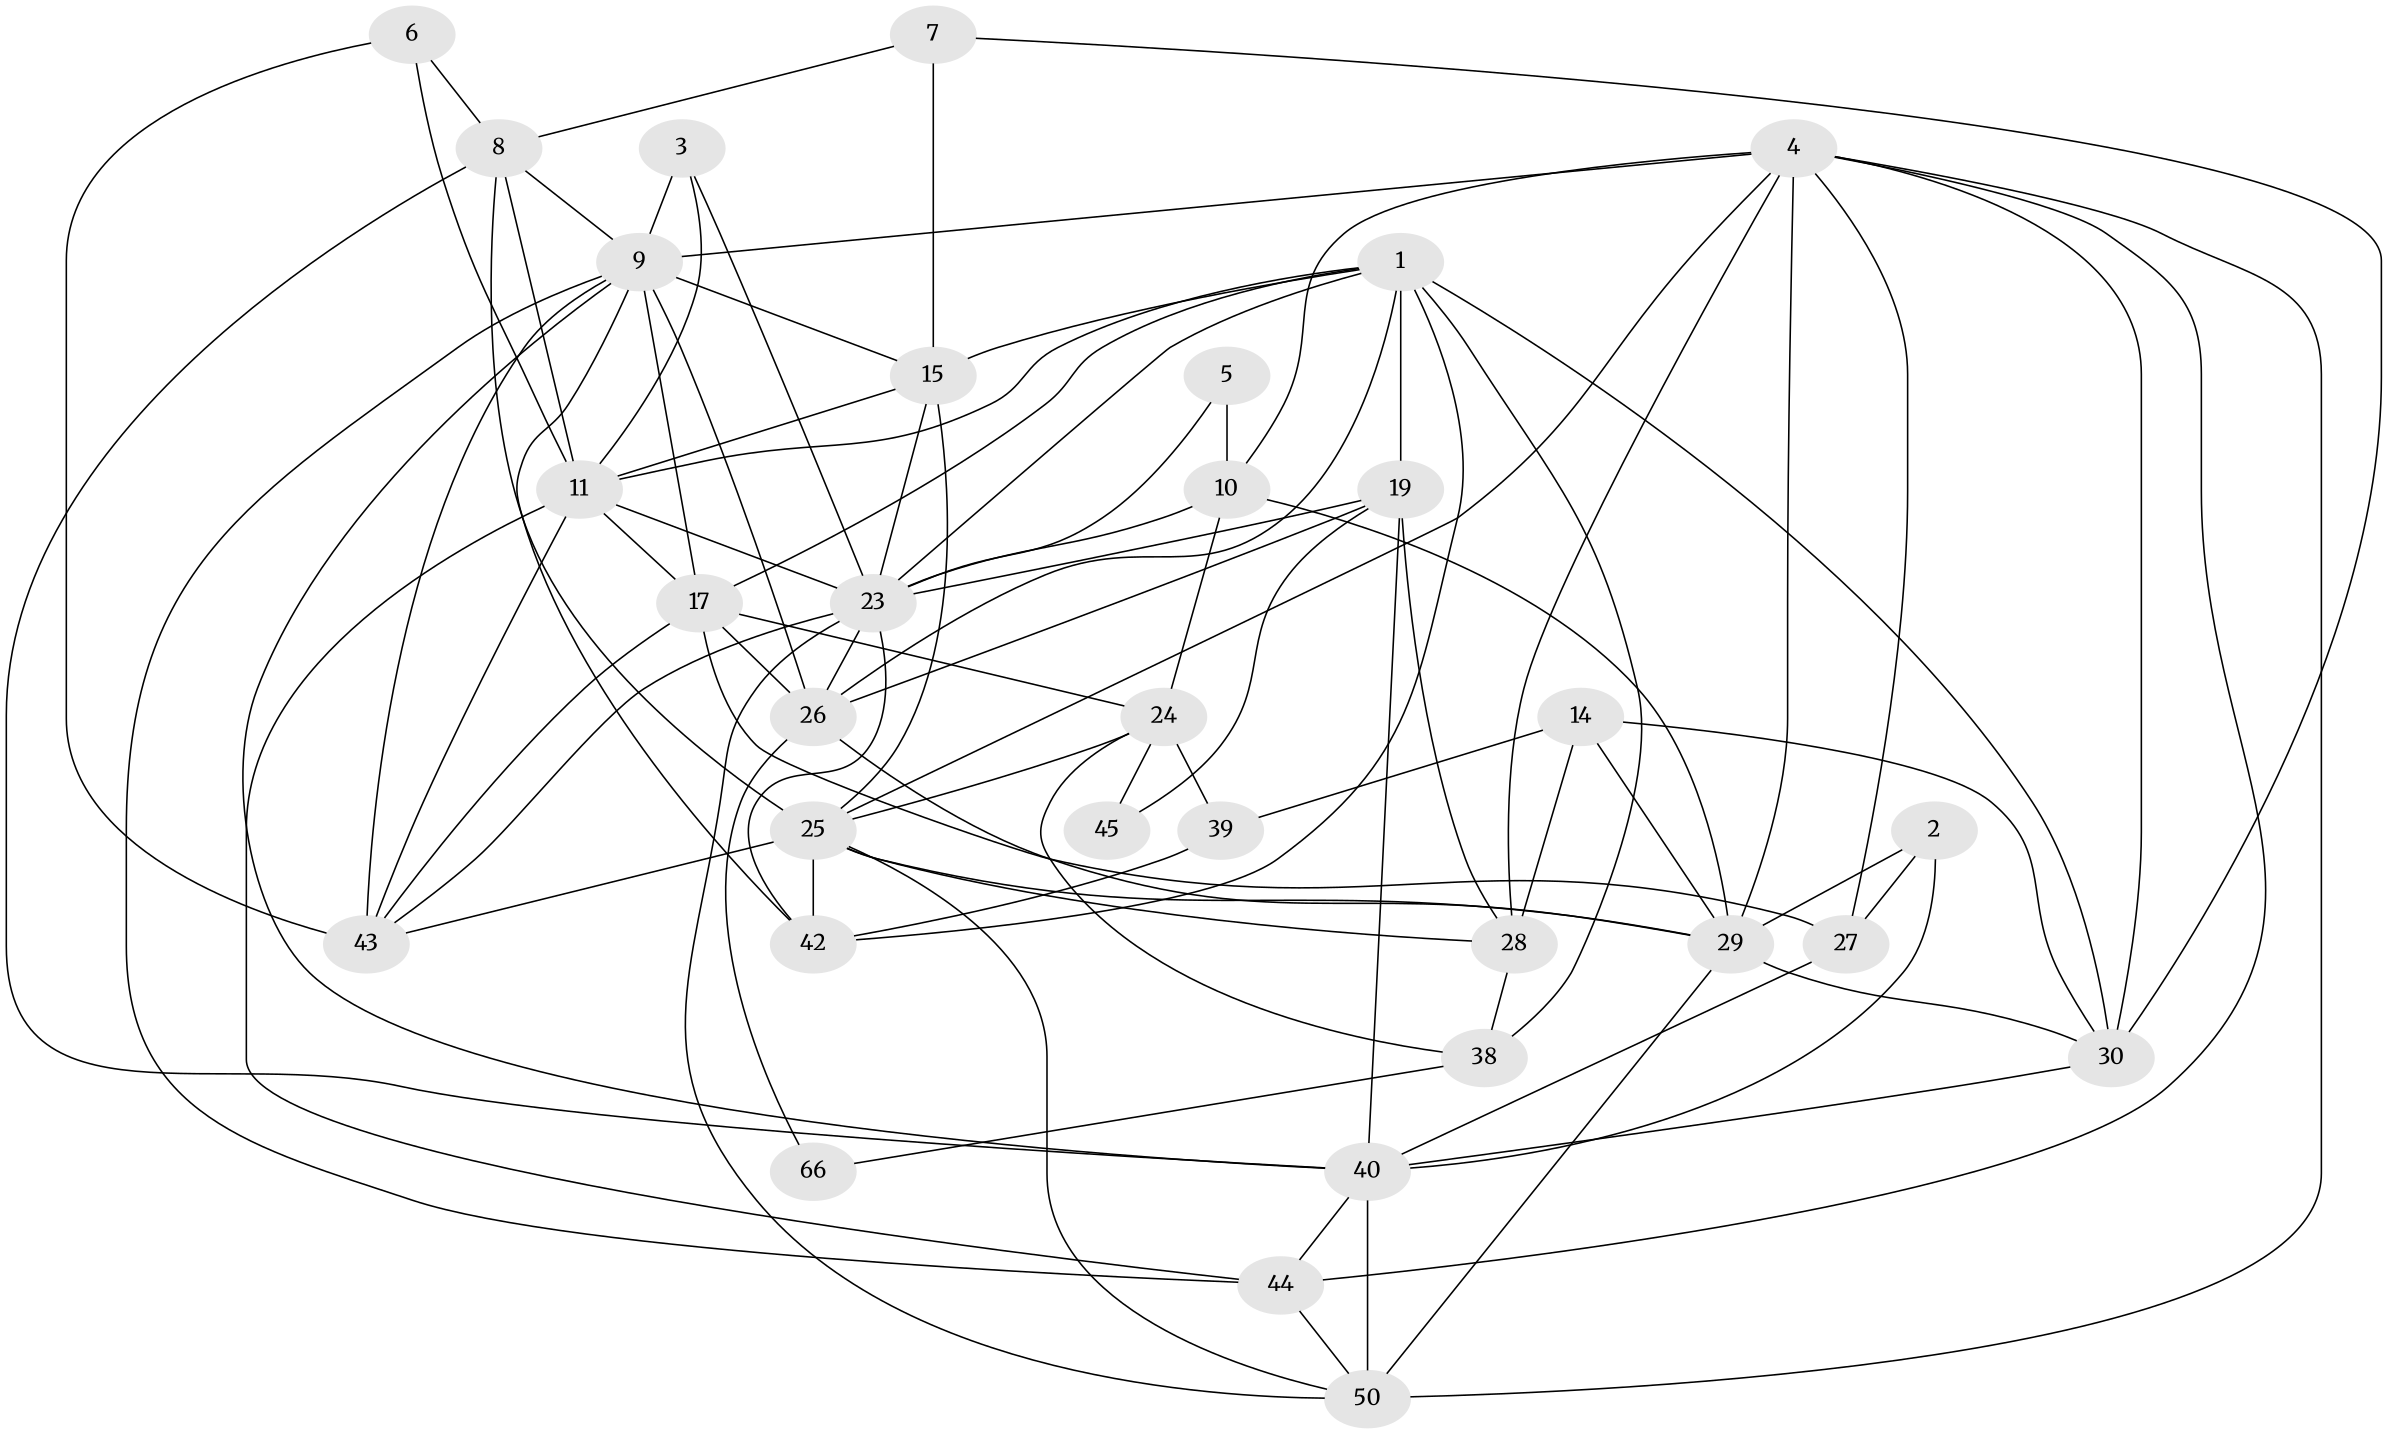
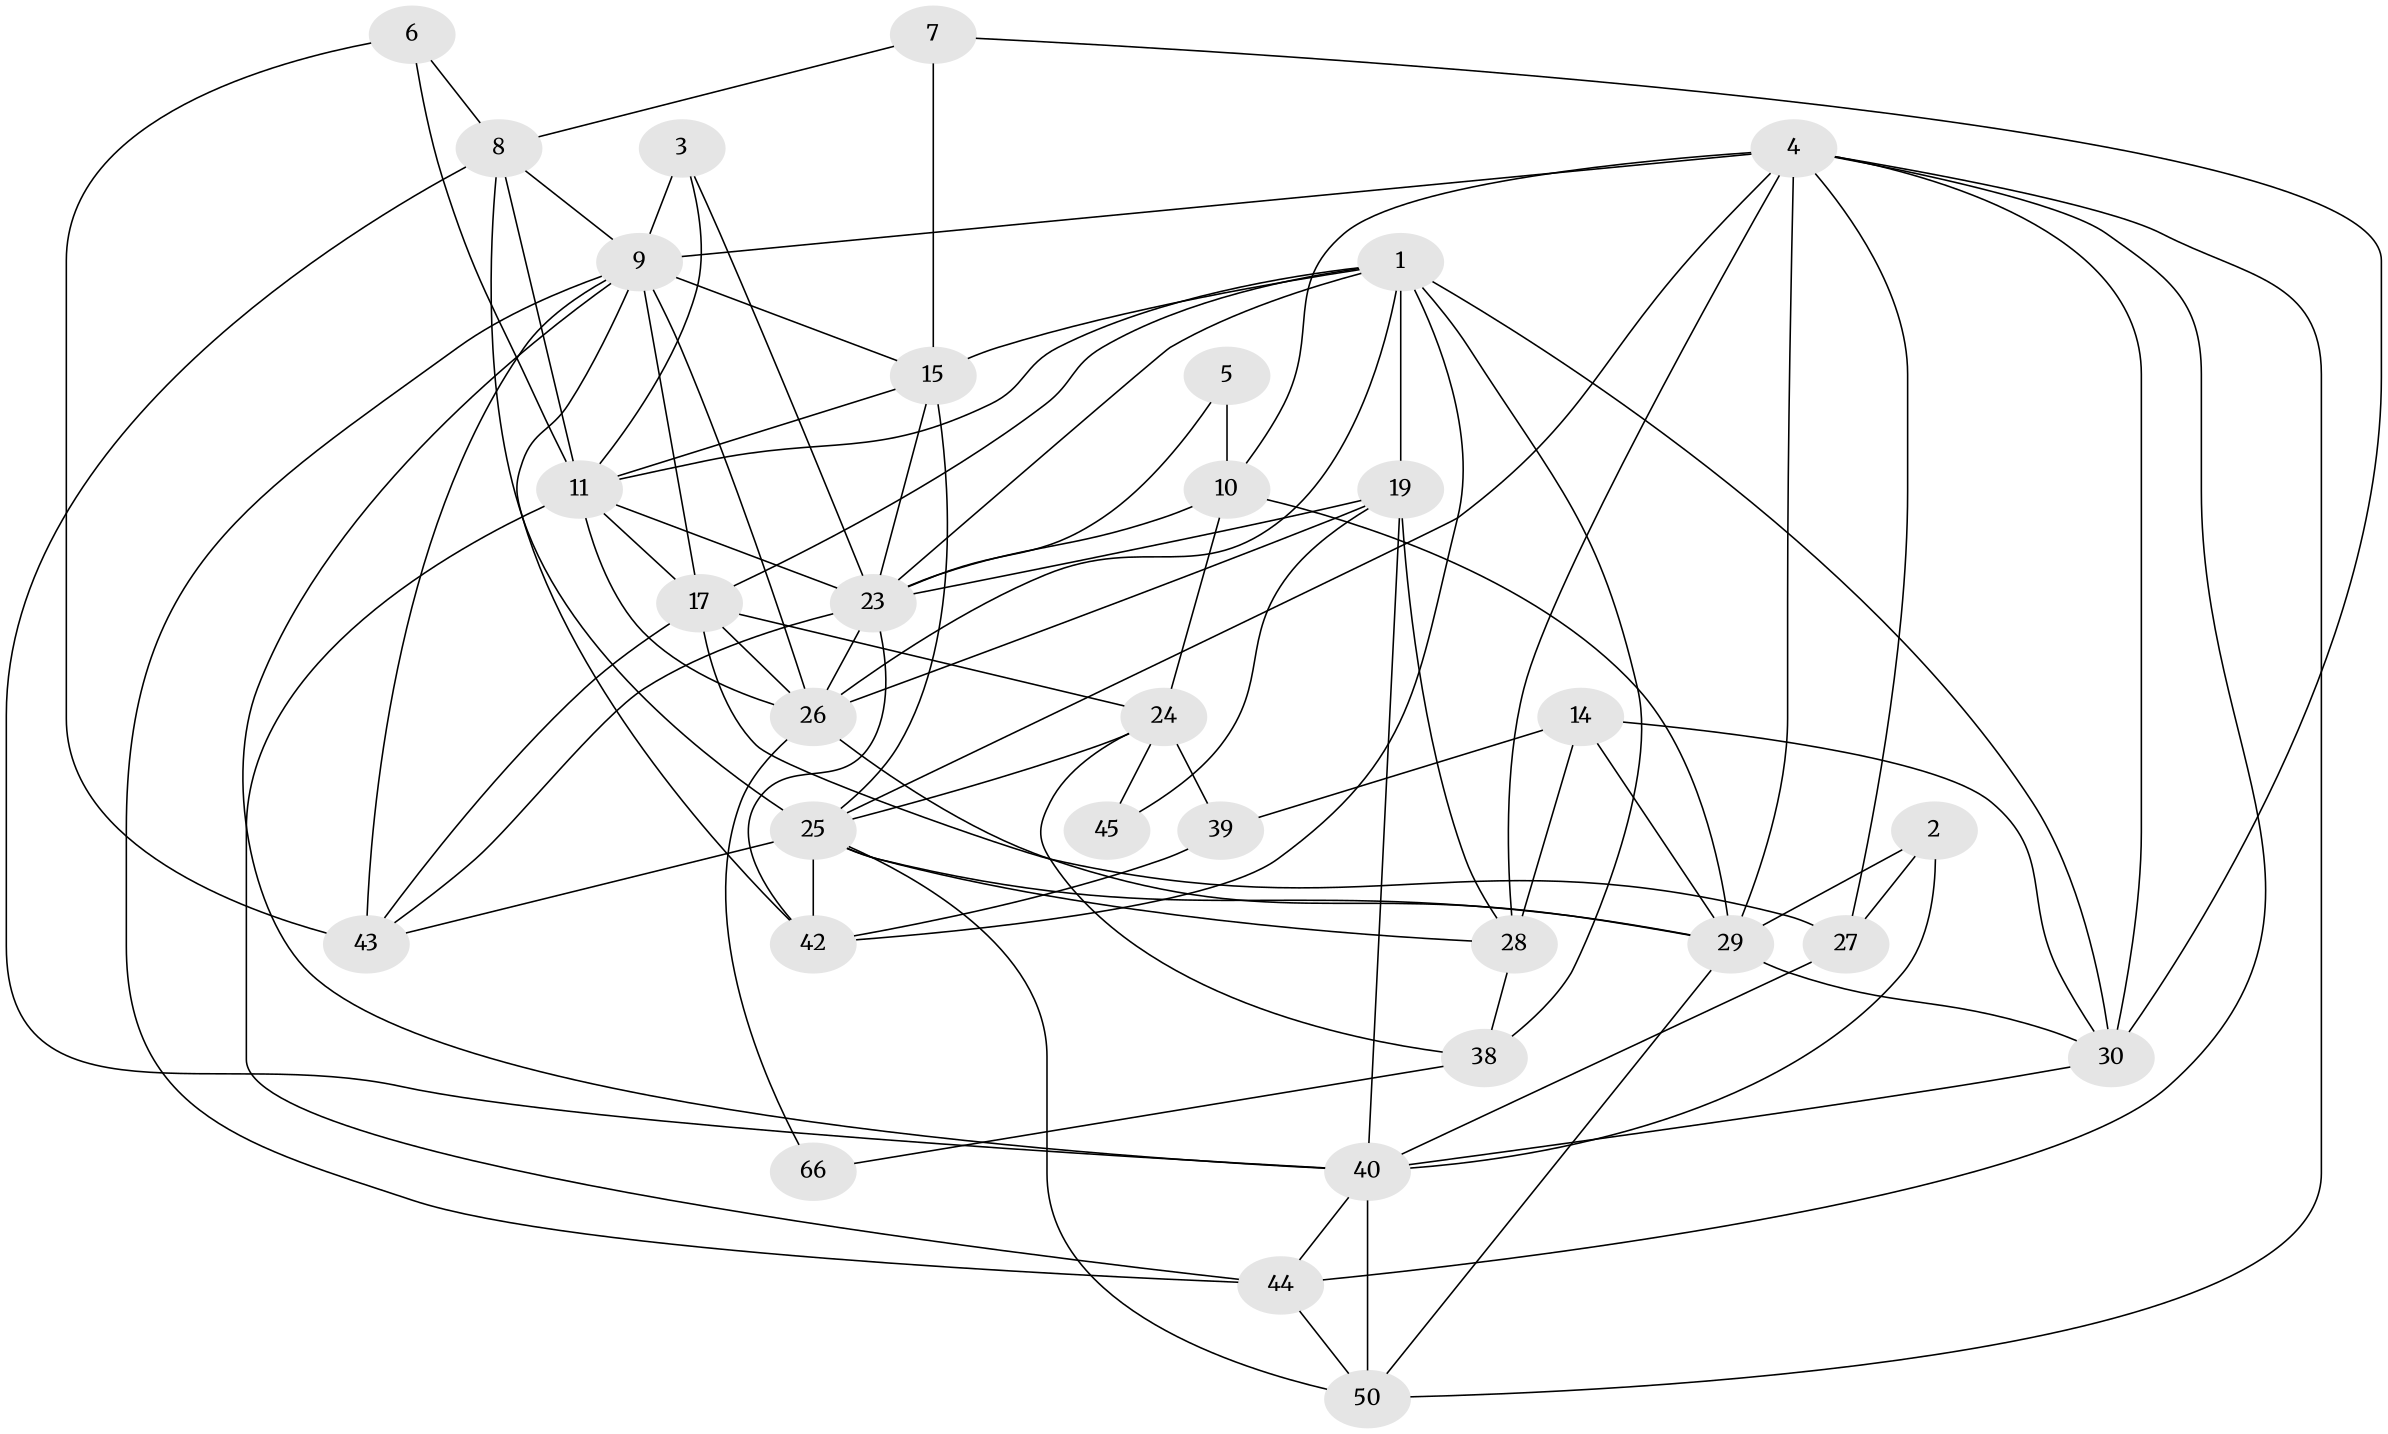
  graph {
    fontname=Merriweather
    node [color=gray90 fontname=Merriweather style=filled]
    edge [fontname=Merriweather]
    1 [super="+12+13+47"]
    11 [super="+46"]
    15 [super="+16"]
    17 [super="+35"]
    19 [super="+60"]
    26 [super="+53"]
    30 [super="+48"]
    38
    42
    23 [super="+54+57+32"]
    9 [super="+41+74"]
    40 [super="+52+62"]
    44 [super="+58+67"]
    43 [super="+70+64"]
    25 [super="+31+73"]
    27
    24 [super="+55"]
    28 [super="+75"]
    45
    29 [super="+36+68"]
    66
    2
    50 [super="+56"]
    3
    4 [super="+18+21"]
    10 [super="+78"]
    5
    8 [super="+51+20"]
    6
    7
    39
    14 [super="+34"]
    1 -- 11
    1 -- 15
    1 -- 17
    1 -- 19
    1 -- 26
    1 -- 30
    1 -- 38
    1 -- 42
    1 -- 23
    11 -- 17
    11 -- 23
    11 -- 44
-   11 -- 43 [weight=2]
+   11 -- 26 [weight=2]
    15 -- 11
    15 -- 23
    15 -- 25
    17 -- 26 [weight=2]
    17 -- 43
    17 -- 27
    17 -- 24 [weight=2]
    19 -- 26
    19 -- 23
    19 -- 40 [weight=2]
    19 -- 28
    19 -- 45
    26 -- 29
    26 -- 66
    30 -- 40
    38 -- 66
    23 -- 26
    23 -- 42
    23 -- 43 [weight=2]
-   23 -- 50
    9 -- 15 [weight=2]
    9 -- 17 [weight=2]
    9 -- 26 [weight=2]
    9 -- 42
    9 -- 40
    9 -- 44
    9 -- 43 [weight=2]
    40 -- 44
    40 -- 50 [weight=2]
    44 -- 50
    25 -- 42
    25 -- 43
    25 -- 28
    25 -- 29
    25 -- 50
    27 -- 40
    24 -- 38
    24 -- 25
    24 -- 45
    24 -- 39
    28 -- 38
    29 -- 30
    29 -- 50
    2 -- 40
    2 -- 27
    2 -- 29
    3 -- 11
    3 -- 23
    3 -- 9 [weight=2]
    4 -- 30 [weight=2]
    4 -- 9 [weight=2]
    4 -- 44
    4 -- 25
    4 -- 27
    4 -- 28
    4 -- 29 [weight=2]
    4 -- 50 [weight=2]
    4 -- 10
    10 -- 23
    10 -- 24
    10 -- 29 [weight=2]
    5 -- 23
    5 -- 10
    8 -- 11
    8 -- 9
    8 -- 40
    8 -- 25 [weight=3]
    6 -- 11
    6 -- 43
    6 -- 8
    7 -- 15
    7 -- 30
    7 -- 8
    39 -- 42
    14 -- 30
    14 -- 28
    14 -- 29
    14 -- 39
  }
